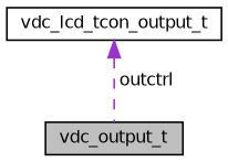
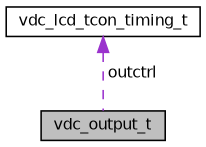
  digraph {
    node [color=black fontname=Helvetica fontsize=10 shape=record style=filled]
    n1 [fillcolor=grey75 fontcolor=black height=0.2 label=vdc_output_t width=0.4]
-   n2 [fillcolor=white height=0.2 label=vdc_lcd_tcon_output_t width=0.4]
+   n2 [fillcolor=white height=0.2 label=vdc_lcd_tcon_timing_t width=0.4]
    n2 -> n1 [color=darkorchid3 dir=back fontname=Helvetica fontsize=10 label=" outctrl" labelfontname=Helvetica labelfontsize=10 style=dashed]
  }
